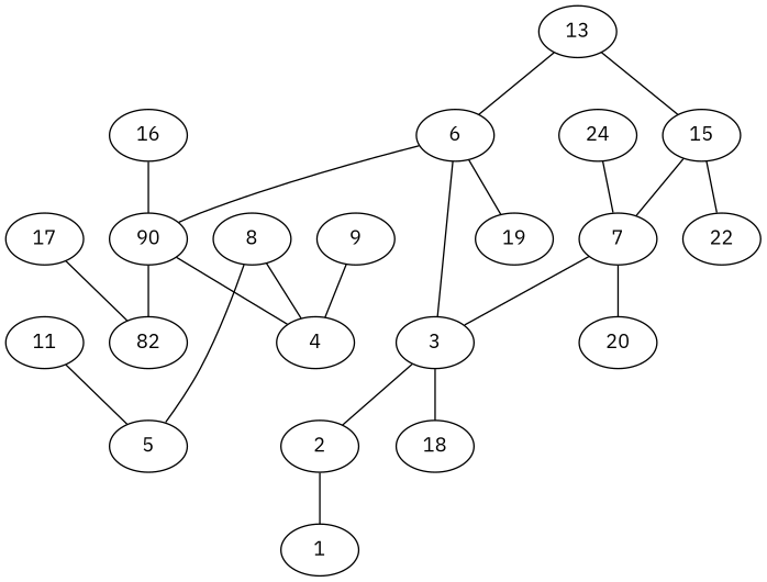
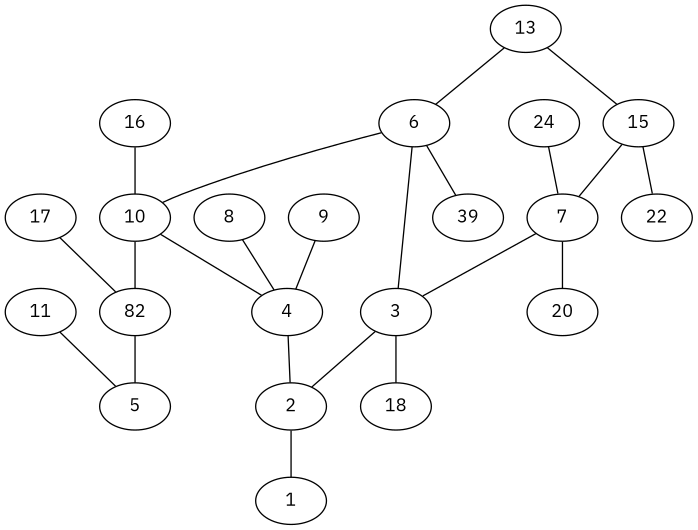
  graph {
    fontname="IBM Plex Sans"
    node [chem=C fontname="IBM Plex Sans"]
    edge [fontname="IBM Plex Sans" valence=1]
    1 [chem=Cl]
    2
    3
    18 [chem=H]
    4
    6
-   10 [label=90]
-   19 [chem=H]
+   10
+   19 [chem=H label=39]
    n9 [label=82]
    5
    7
    20 [chem=H]
    8 [chem=Cl]
    9 [chem=Cl]
    11 [chem=Cl]
    13
    15
    22 [chem=H]
    n19 [chem=Cl label=24]
    16 [chem=Cl]
    17 [chem=Cl]
    2 -- 1
    3 -- 2
    3 -- 18
+   4 -- 2
    6 -- 3
    6 -- 10
    6 -- 19
    10 -- 4
    10 -- n9
-   8 -- 5 [valence=2]
+   n9 -- 5 [valence=2]
    7 -- 3
    7 -- 20
    8 -- 4
    9 -- 4
    11 -- 5
    13 -- 6
    13 -- 15 [valence=2]
    15 -- 7
    15 -- 22
    n19 -- 7
    16 -- 10
    17 -- n9
  }
